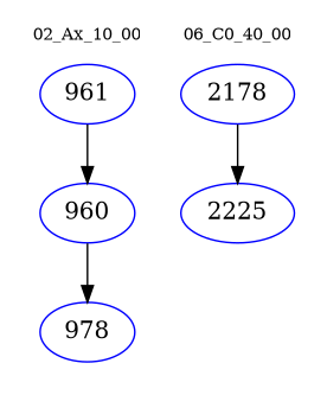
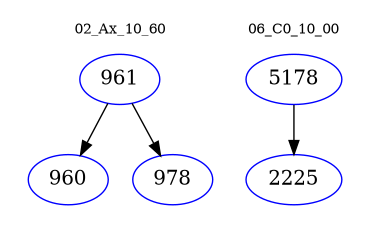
  digraph {
    node [color=blue]
    edge [color=black]
    n1 [label=961]
    n2 [label=960]
    n3 [label=978]
-   n4 [label=2178]
+   n4 [label=5178]
    n5 [label=2225]
    subgraph cluster_1 {
      color=white
      fontsize=10
-     label="02_Ax_10_00"
+     label="02_Ax_10_60"
      n1
      n2
      n3
    }
    subgraph cluster_2 {
      color=white
      fontsize=10
-     label="06_C0_40_00"
+     label="06_C0_10_00"
      n4
      n5
    }
    n1 -> n2
-   n2 -> n3
+   n1 -> n3
    n4 -> n5
  }
